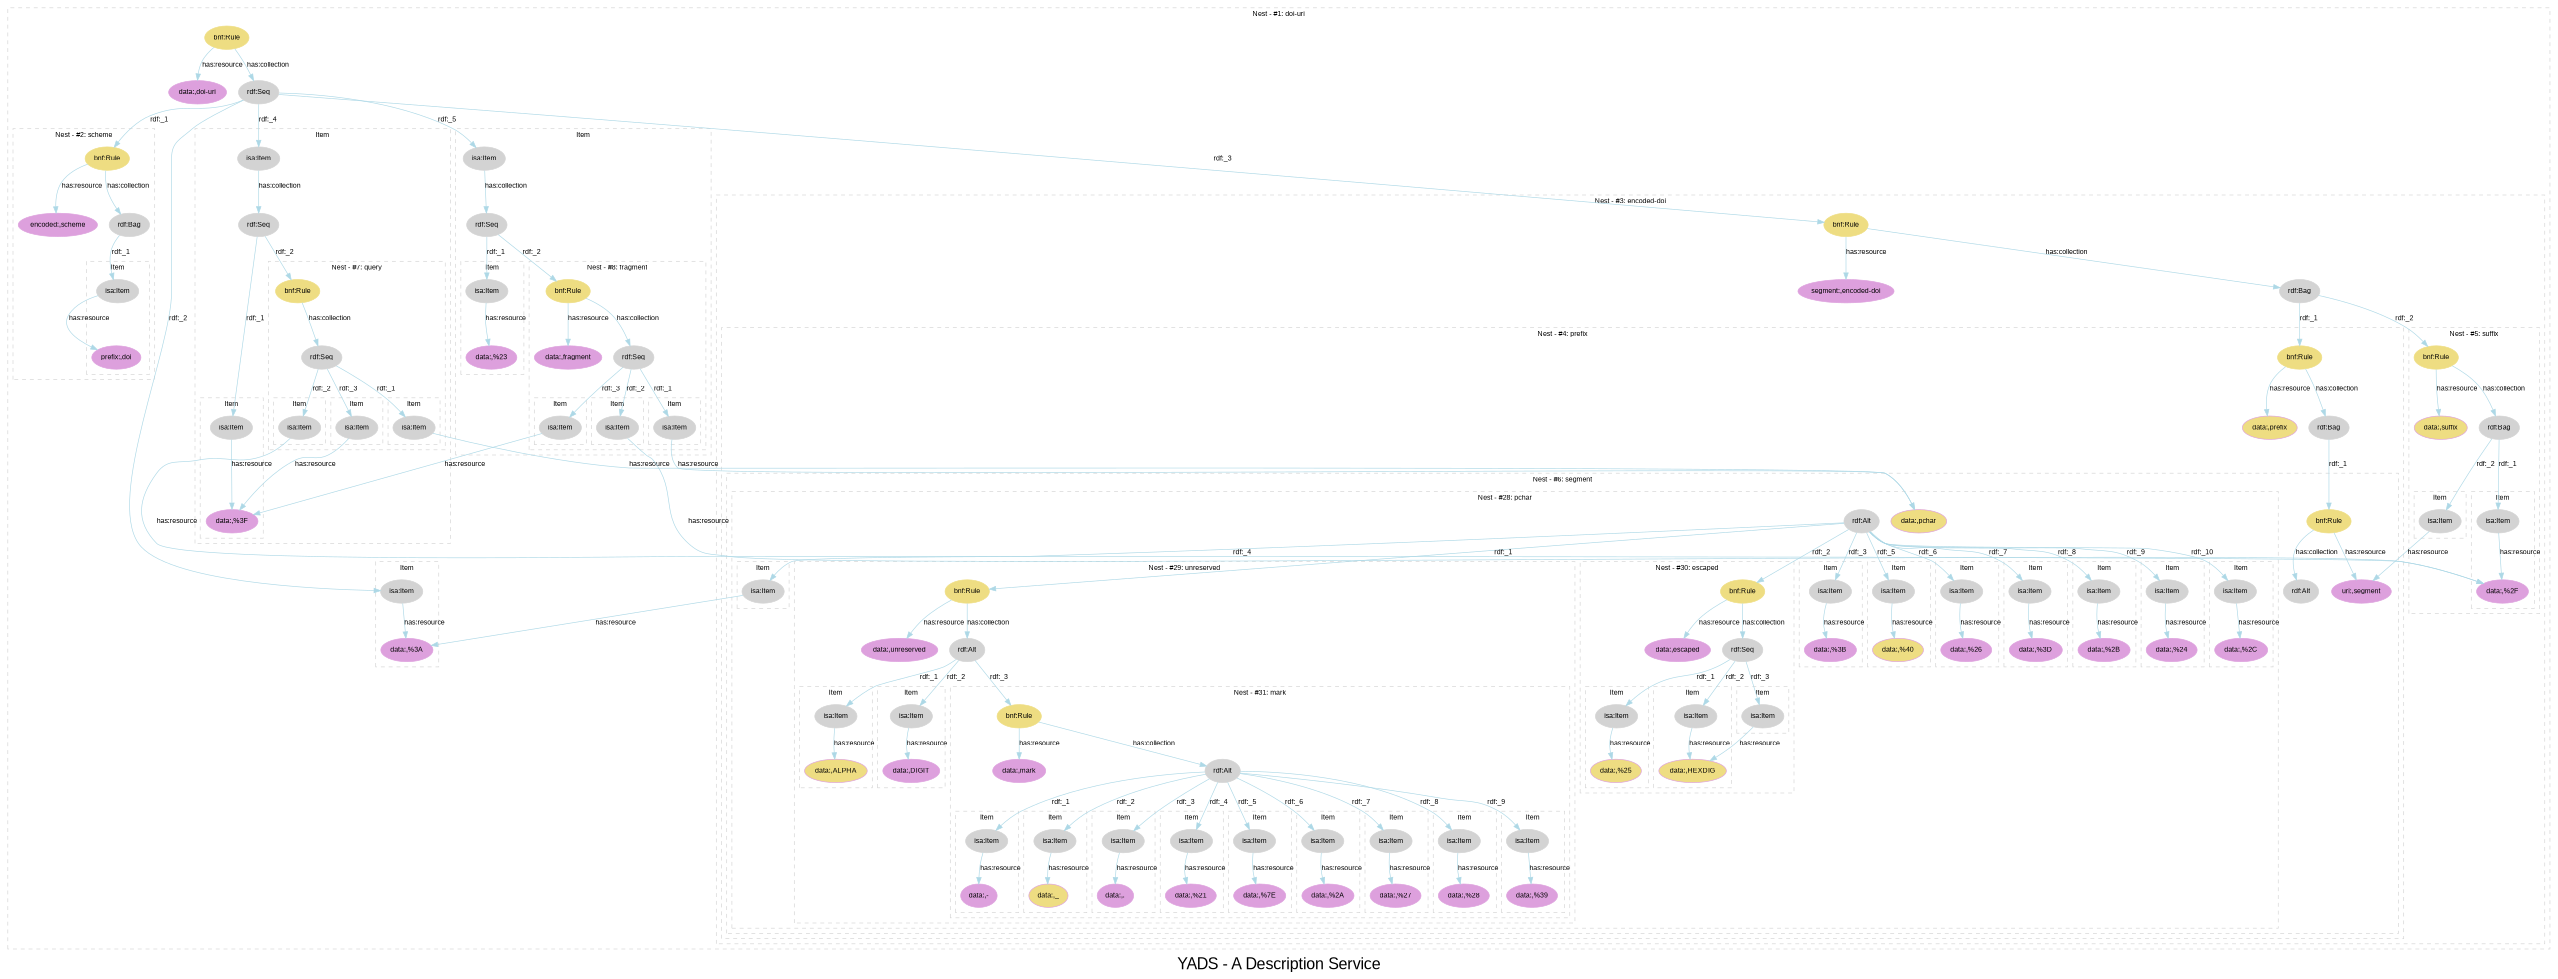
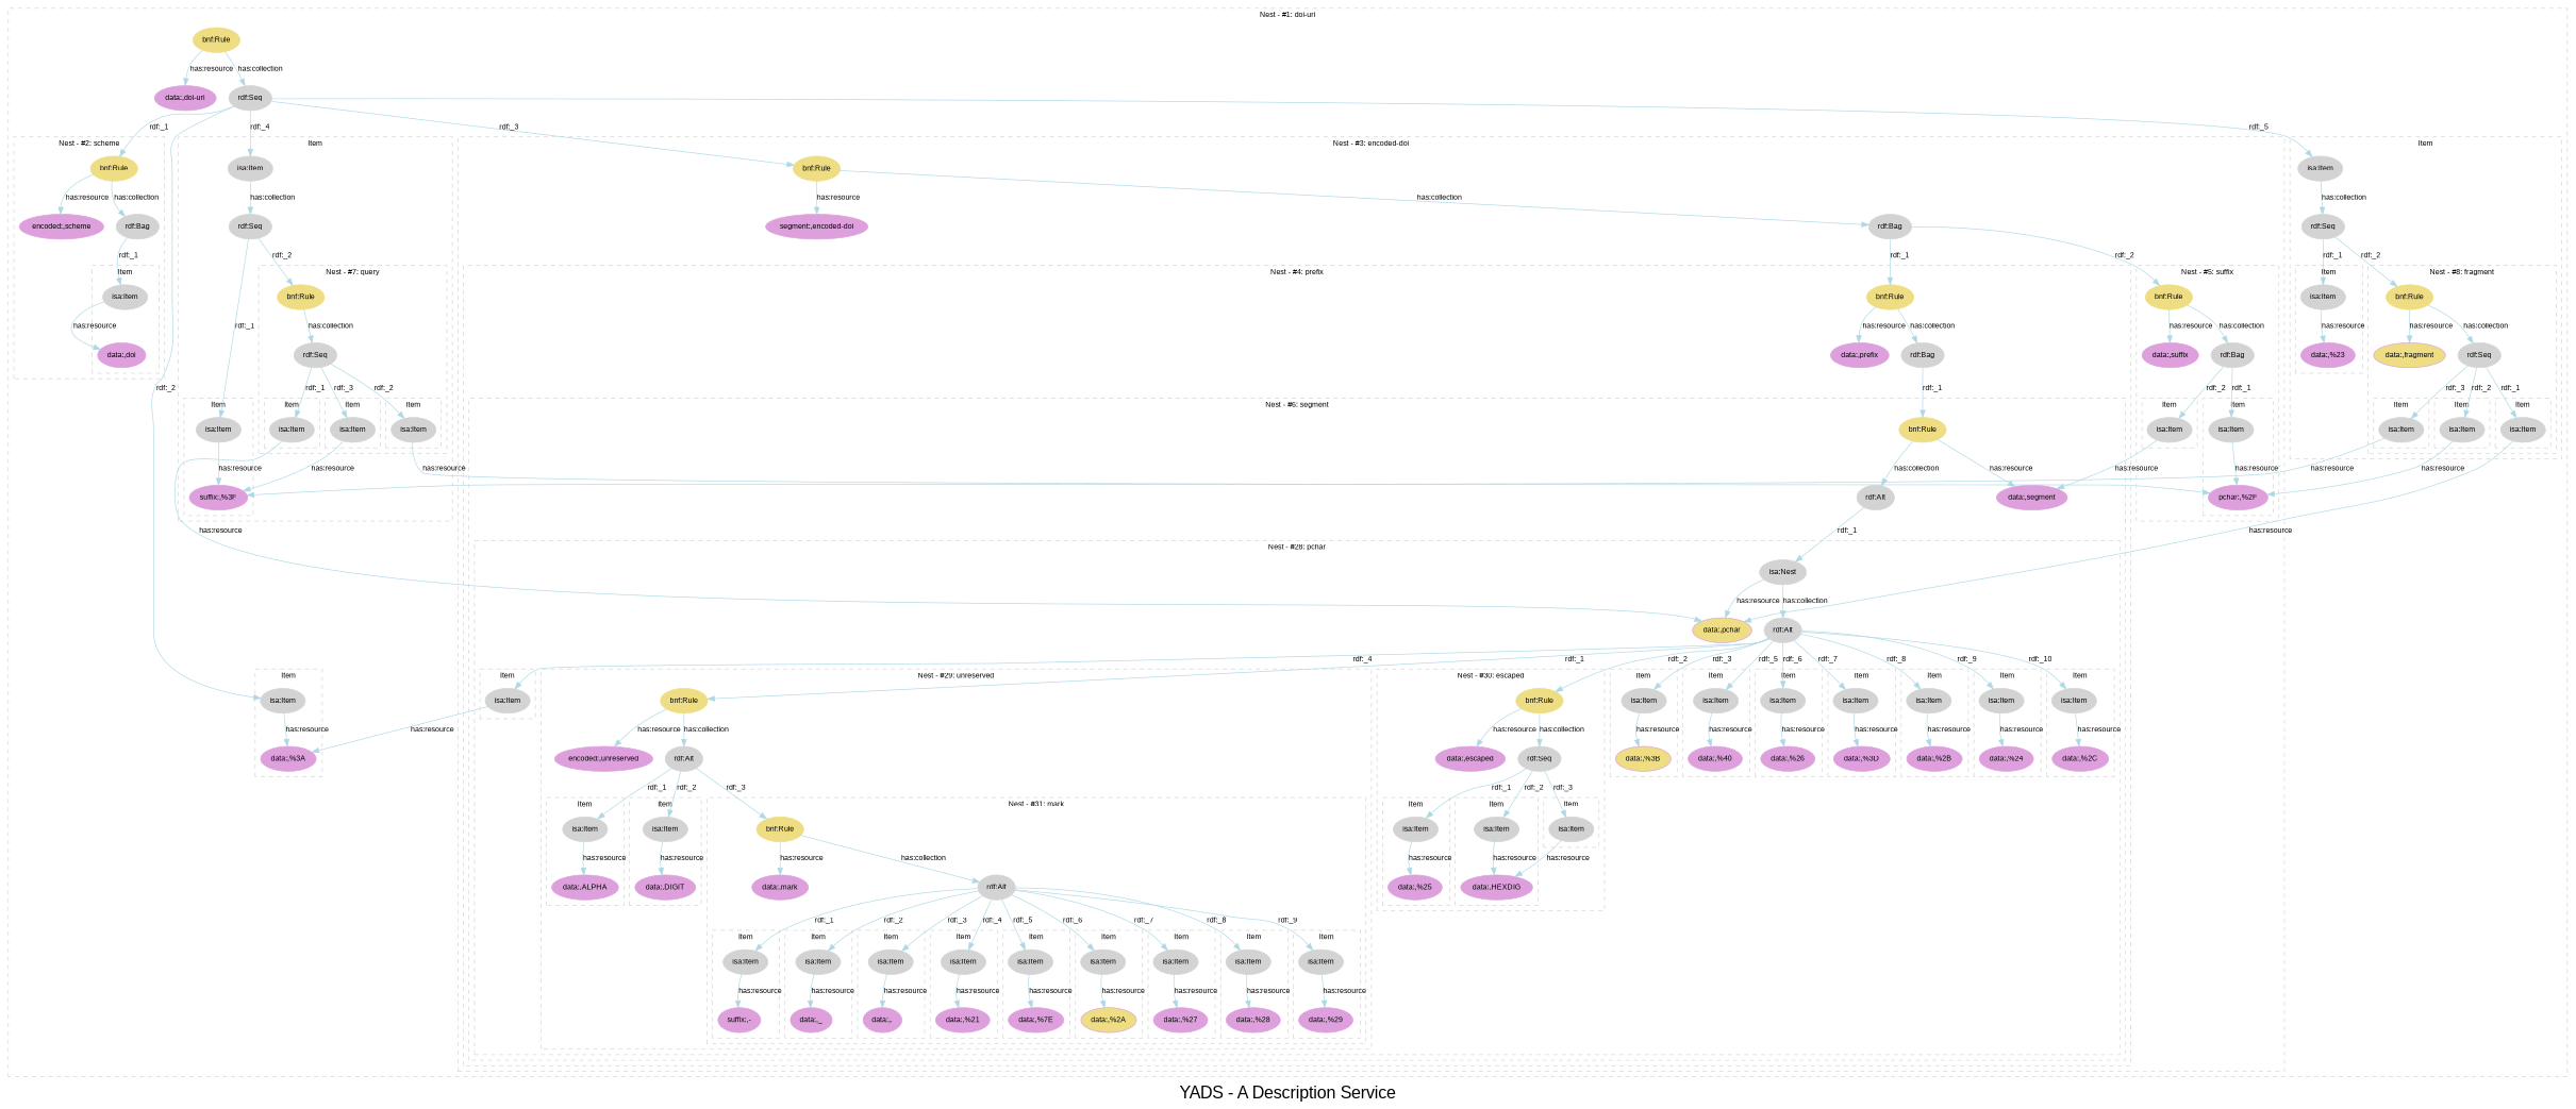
  digraph {
    fontname=arial
    fontsize=24
    label="YADS - A Description Service"
    rankdir=TB
    node [color=lightgrey fontcolor=black fontname=arial fontsize=11 style=filled]
    edge [color=lightblue fontcolor=black fontname=arial fontsize=11 style=filled]
    n1 [label="isa:Item"]
-   "data:,doi" [color=plum label="prefix:,doi"]
+   "data:,doi" [color=plum]
    n3 [color=lightgoldenrod label="bnf:Rule"]
    n4 [color=plum label="encoded:,scheme"]
    n5 [label="rdf:Bag"]
    n6 [label="isa:Item"]
    "data:,%3A" [color=plum]
    n8 [label="isa:Item"]
-   "data:,ALPHA" [color=plum fillcolor=lightgoldenrod]
+   "data:,ALPHA" [color=plum]
    n10 [label="isa:Item"]
    "data:,DIGIT" [color=plum]
    n12 [label="isa:Item"]
-   "data:,-" [color=plum]
+   "data:,-" [color=plum label="suffix:,-"]
    n14 [label="isa:Item"]
-   "data:,_" [color=plum fillcolor=lightgoldenrod]
+   "data:,_" [color=plum]
    n16 [label="isa:Item"]
    "data:,." [color=plum]
    n18 [label="isa:Item"]
    "data:,%21" [color=plum]
    n20 [label="isa:Item"]
    "data:,%7E" [color=plum]
    n22 [label="isa:Item"]
-   "data:,%2A" [color=plum]
+   "data:,%2A" [color=plum fillcolor=lightgoldenrod]
    n24 [label="isa:Item"]
    "data:,%27" [color=plum]
    n26 [label="isa:Item"]
    "data:,%28" [color=plum]
    n28 [label="isa:Item"]
-   "data:,%29" [color=plum label="data:,%39"]
+   "data:,%29" [color=plum]
    n30 [color=lightgoldenrod label="bnf:Rule"]
    "data:,mark" [color=plum]
    n32 [label="rdf:Alt"]
    n33 [color=lightgoldenrod label="bnf:Rule"]
-   "data:,unreserved" [color=plum]
+   "data:,unreserved" [color=plum label="encoded:,unreserved"]
    n35 [label="rdf:Alt"]
    n36 [label="isa:Item"]
-   "data:,%25" [color=plum fillcolor=lightgoldenrod]
+   "data:,%25" [color=plum]
    n38 [label="isa:Item"]
-   "data:,HEXDIG" [color=plum fillcolor=lightgoldenrod]
+   "data:,HEXDIG" [color=plum]
    n40 [label="isa:Item"]
    n41 [color=lightgoldenrod label="bnf:Rule"]
    "data:,escaped" [color=plum]
    n43 [label="rdf:Seq"]
    n44 [label="isa:Item"]
-   "data:,%3B" [color=plum]
+   "data:,%3B" [color=plum fillcolor=lightgoldenrod]
    n46 [label="isa:Item"]
    n47 [label="isa:Item"]
-   "data:,%40" [color=plum fillcolor=lightgoldenrod]
+   "data:,%40" [color=plum]
    n49 [label="isa:Item"]
    "data:,%26" [color=plum]
    n51 [label="isa:Item"]
    "data:,%3D" [color=plum]
    n53 [label="isa:Item"]
    "data:,%2B" [color=plum]
    n55 [label="isa:Item"]
    "data:,%24" [color=plum]
    n57 [label="isa:Item"]
    "data:,%2C" [color=plum]
+   n59 [label="isa:Nest"]
    "data:,pchar" [color=plum fillcolor=lightgoldenrod]
    n61 [label="rdf:Alt"]
    n62 [color=lightgoldenrod label="bnf:Rule"]
-   "data:,segment" [color=plum label="uri:,segment"]
+   "data:,segment" [color=plum]
    n64 [label="rdf:Alt"]
    n65 [color=lightgoldenrod label="bnf:Rule"]
-   "data:,prefix" [color=plum fillcolor=lightgoldenrod]
+   "data:,prefix" [color=plum]
    n67 [label="rdf:Bag"]
    n68 [label="isa:Item"]
-   "data:,%2F" [color=plum]
+   "data:,%2F" [color=plum label="pchar:,%2F"]
    n70 [label="isa:Item"]
    n71 [color=lightgoldenrod label="bnf:Rule"]
-   "data:,suffix" [color=plum fillcolor=lightgoldenrod]
+   "data:,suffix" [color=plum]
    n73 [label="rdf:Bag"]
    n74 [color=lightgoldenrod label="bnf:Rule"]
    n75 [color=plum label="segment:,encoded-doi"]
    n76 [label="rdf:Bag"]
    n77 [label="isa:Item"]
-   "data:,%3F" [color=plum]
+   "data:,%3F" [color=plum label="suffix:,%3F"]
    n79 [label="isa:Item"]
    n80 [label="isa:Item"]
    n81 [label="isa:Item"]
    n82 [color=lightgoldenrod label="bnf:Rule"]
    n83 [label="rdf:Seq"]
    n84 [label="isa:Item"]
    n85 [label="rdf:Seq"]
    n86 [label="isa:Item"]
    "data:,%23" [color=plum]
    n88 [label="isa:Item"]
    n89 [label="isa:Item"]
    n90 [label="isa:Item"]
    n91 [color=lightgoldenrod label="bnf:Rule"]
-   "data:,fragment" [color=plum]
+   "data:,fragment" [color=plum fillcolor=lightgoldenrod]
    n93 [label="rdf:Seq"]
    n94 [label="isa:Item"]
    n95 [label="rdf:Seq"]
    n96 [color=lightgoldenrod label="bnf:Rule"]
    "data:,doi-uri" [color=plum]
    n98 [label="rdf:Seq"]
    subgraph cluster_1 {
      color=lightgrey
      fontcolor=black
      fontsize=11
      label="Nest - \#1: doi-uri"
      style=dashed
      n96
      "data:,doi-uri"
      n98
      subgraph cluster_2 {
        color=lightgrey
        fontcolor=black
        fontsize=11
        label="Nest - \#2: scheme"
        style=dashed
        n3
        n4
        n5
        subgraph cluster_3 {
          color=lightgrey
          fontcolor=black
          fontsize=11
          label=Item
          style=dashed
          n1
          "data:,doi"
        }
      }
      subgraph cluster_4 {
        color=lightgrey
        fontcolor=black
        fontsize=11
        label=Item
        style=dashed
        n6
        "data:,%3A"
      }
      subgraph cluster_5 {
        color=lightgrey
        fontcolor=black
        fontsize=11
        label="Nest - \#3: encoded-doi"
        style=dashed
        n74
        n75
        n76
        subgraph cluster_6 {
          color=lightgrey
          fontcolor=black
          fontsize=11
          label="Nest - \#4: prefix"
          style=dashed
          n65
          "data:,prefix"
          n67
          subgraph cluster_7 {
            color=lightgrey
            fontcolor=black
            fontsize=11
            label="Nest - \#6: segment"
            style=dashed
            n62
            "data:,segment"
            n64
            subgraph cluster_8 {
              color=lightgrey
              fontcolor=black
              fontsize=11
              label="Nest - \#28: pchar"
              style=dashed
+             n59
              "data:,pchar"
              n61
              subgraph cluster_9 {
                color=lightgrey
                fontcolor=black
                fontsize=11
                label="Nest - \#29: unreserved"
                style=dashed
                n33
                "data:,unreserved"
                n35
                subgraph cluster_10 {
                  color=lightgrey
                  fontcolor=black
                  fontsize=11
                  label=Item
                  style=dashed
                  n8
                  "data:,ALPHA"
                }
                subgraph cluster_11 {
                  color=lightgrey
                  fontcolor=black
                  fontsize=11
                  label=Item
                  style=dashed
                  n10
                  "data:,DIGIT"
                }
                subgraph cluster_12 {
                  color=lightgrey
                  fontcolor=black
                  fontsize=11
                  label="Nest - \#31: mark"
                  style=dashed
                  n30
                  "data:,mark"
                  n32
                  subgraph cluster_13 {
                    color=lightgrey
                    fontcolor=black
                    fontsize=11
                    label=Item
                    style=dashed
                    n12
                    "data:,-"
                  }
                  subgraph cluster_14 {
                    color=lightgrey
                    fontcolor=black
                    fontsize=11
                    label=Item
                    style=dashed
                    n14
                    "data:,_"
                  }
                  subgraph cluster_15 {
                    color=lightgrey
                    fontcolor=black
                    fontsize=11
                    label=Item
                    style=dashed
                    n16
                    "data:,."
                  }
                  subgraph cluster_16 {
                    color=lightgrey
                    fontcolor=black
                    fontsize=11
                    label=Item
                    style=dashed
                    n18
                    "data:,%21"
                  }
                  subgraph cluster_17 {
                    color=lightgrey
                    fontcolor=black
                    fontsize=11
                    label=Item
                    style=dashed
                    n20
                    "data:,%7E"
                  }
                  subgraph cluster_18 {
                    color=lightgrey
                    fontcolor=black
                    fontsize=11
                    label=Item
                    style=dashed
                    n22
                    "data:,%2A"
                  }
                  subgraph cluster_19 {
                    color=lightgrey
                    fontcolor=black
                    fontsize=11
                    label=Item
                    style=dashed
                    n24
                    "data:,%27"
                  }
                  subgraph cluster_20 {
                    color=lightgrey
                    fontcolor=black
                    fontsize=11
                    label=Item
                    style=dashed
                    n26
                    "data:,%28"
                  }
                  subgraph cluster_21 {
                    color=lightgrey
                    fontcolor=black
                    fontsize=11
                    label=Item
                    style=dashed
                    n28
                    "data:,%29"
                  }
                }
              }
              subgraph cluster_22 {
                color=lightgrey
                fontcolor=black
                fontsize=11
                label="Nest - \#30: escaped"
                style=dashed
                n41
                "data:,escaped"
                n43
                subgraph cluster_23 {
                  color=lightgrey
                  fontcolor=black
                  fontsize=11
                  label=Item
                  style=dashed
                  n36
                  "data:,%25"
                }
                subgraph cluster_24 {
                  color=lightgrey
                  fontcolor=black
                  fontsize=11
                  label=Item
                  style=dashed
                  n38
                  "data:,HEXDIG"
                }
                subgraph cluster_25 {
                  color=lightgrey
                  fontcolor=black
                  fontsize=11
                  label=Item
                  style=dashed
                  n40
                }
              }
              subgraph cluster_26 {
                color=lightgrey
                fontcolor=black
                fontsize=11
                label=Item
                style=dashed
                n44
                "data:,%3B"
              }
              subgraph cluster_27 {
                color=lightgrey
                fontcolor=black
                fontsize=11
                label=Item
                style=dashed
                n46
              }
              subgraph cluster_28 {
                color=lightgrey
                fontcolor=black
                fontsize=11
                label=Item
                style=dashed
                n47
                "data:,%40"
              }
              subgraph cluster_29 {
                color=lightgrey
                fontcolor=black
                fontsize=11
                label=Item
                style=dashed
                n49
                "data:,%26"
              }
              subgraph cluster_30 {
                color=lightgrey
                fontcolor=black
                fontsize=11
                label=Item
                style=dashed
                n51
                "data:,%3D"
              }
              subgraph cluster_31 {
                color=lightgrey
                fontcolor=black
                fontsize=11
                label=Item
                style=dashed
                n53
                "data:,%2B"
              }
              subgraph cluster_32 {
                color=lightgrey
                fontcolor=black
                fontsize=11
                label=Item
                style=dashed
                n55
                "data:,%24"
              }
              subgraph cluster_33 {
                color=lightgrey
                fontcolor=black
                fontsize=11
                label=Item
                style=dashed
                n57
                "data:,%2C"
              }
            }
          }
        }
        subgraph cluster_34 {
          color=lightgrey
          fontcolor=black
          fontsize=11
          label="Nest - \#5: suffix"
          style=dashed
          n71
          "data:,suffix"
          n73
          subgraph cluster_35 {
            color=lightgrey
            fontcolor=black
            fontsize=11
            label=Item
            style=dashed
            n68
            "data:,%2F"
          }
          subgraph cluster_36 {
            color=lightgrey
            fontcolor=black
            fontsize=11
            label=Item
            style=dashed
            n70
          }
        }
      }
      subgraph cluster_37 {
        color=lightgrey
        fontcolor=black
        fontsize=11
        label=Item
        style=dashed
        n84
        n85
        subgraph cluster_38 {
          color=lightgrey
          fontcolor=black
          fontsize=11
          label=Item
          style=dashed
          n77
          "data:,%3F"
        }
        subgraph cluster_39 {
          color=lightgrey
          fontcolor=black
          fontsize=11
          label="Nest - \#7: query"
          style=dashed
          n82
          n83
          subgraph cluster_40 {
            color=lightgrey
            fontcolor=black
            fontsize=11
            label=Item
            style=dashed
            n79
          }
          subgraph cluster_41 {
            color=lightgrey
            fontcolor=black
            fontsize=11
            label=Item
            style=dashed
            n80
          }
          subgraph cluster_42 {
            color=lightgrey
            fontcolor=black
            fontsize=11
            label=Item
            style=dashed
            n81
          }
        }
      }
      subgraph cluster_43 {
        color=lightgrey
        fontcolor=black
        fontsize=11
        label=Item
        style=dashed
        n94
        n95
        subgraph cluster_44 {
          color=lightgrey
          fontcolor=black
          fontsize=11
          label=Item
          style=dashed
          n86
          "data:,%23"
        }
        subgraph cluster_45 {
          color=lightgrey
          fontcolor=black
          fontsize=11
          label="Nest - \#8: fragment"
          style=dashed
          n91
          "data:,fragment"
          n93
          subgraph cluster_46 {
            color=lightgrey
            fontcolor=black
            fontsize=11
            label=Item
            style=dashed
            n88
          }
          subgraph cluster_47 {
            color=lightgrey
            fontcolor=black
            fontsize=11
            label=Item
            style=dashed
            n89
          }
          subgraph cluster_48 {
            color=lightgrey
            fontcolor=black
            fontsize=11
            label=Item
            style=dashed
            n90
          }
        }
      }
    }
    n1 -> "data:,doi" [label="has:resource"]
    n3 -> n4 [label="has:resource"]
    n3 -> n5 [label="has:collection"]
    n5 -> n1 [label="rdf:_1"]
    n6 -> "data:,%3A" [label="has:resource"]
    n8 -> "data:,ALPHA" [label="has:resource"]
    n10 -> "data:,DIGIT" [label="has:resource"]
    n12 -> "data:,-" [label="has:resource"]
    n14 -> "data:,_" [label="has:resource"]
    n16 -> "data:,." [label="has:resource"]
    n18 -> "data:,%21" [label="has:resource"]
    n20 -> "data:,%7E" [label="has:resource"]
    n22 -> "data:,%2A" [label="has:resource"]
    n24 -> "data:,%27" [label="has:resource"]
    n26 -> "data:,%28" [label="has:resource"]
    n28 -> "data:,%29" [label="has:resource"]
    n30 -> "data:,mark" [label="has:resource"]
    n30 -> n32 [label="has:collection"]
    n32 -> n12 [label="rdf:_1"]
    n32 -> n14 [label="rdf:_2"]
    n32 -> n16 [label="rdf:_3"]
    n32 -> n18 [label="rdf:_4"]
    n32 -> n20 [label="rdf:_5"]
    n32 -> n22 [label="rdf:_6"]
    n32 -> n24 [label="rdf:_7"]
    n32 -> n26 [label="rdf:_8"]
    n32 -> n28 [label="rdf:_9"]
    n33 -> "data:,unreserved" [label="has:resource"]
    n33 -> n35 [label="has:collection"]
    n35 -> n8 [label="rdf:_1"]
    n35 -> n10 [label="rdf:_2"]
    n35 -> n30 [label="rdf:_3"]
    n36 -> "data:,%25" [label="has:resource"]
    n38 -> "data:,HEXDIG" [label="has:resource"]
    n40 -> "data:,HEXDIG" [label="has:resource"]
    n41 -> "data:,escaped" [label="has:resource"]
    n41 -> n43 [label="has:collection"]
    n43 -> n36 [label="rdf:_1"]
    n43 -> n38 [label="rdf:_2"]
    n43 -> n40 [label="rdf:_3"]
    n44 -> "data:,%3B" [label="has:resource"]
    n46 -> "data:,%3A" [label="has:resource"]
    n47 -> "data:,%40" [label="has:resource"]
    n49 -> "data:,%26" [label="has:resource"]
    n51 -> "data:,%3D" [label="has:resource"]
    n53 -> "data:,%2B" [label="has:resource"]
    n55 -> "data:,%24" [label="has:resource"]
    n57 -> "data:,%2C" [label="has:resource"]
+   n59 -> "data:,pchar" [label="has:resource"]
+   n59 -> n61 [label="has:collection"]
    n61 -> n33 [label="rdf:_1"]
    n61 -> n41 [label="rdf:_2"]
    n61 -> n44 [label="rdf:_3"]
    n61 -> n46 [label="rdf:_4"]
    n61 -> n47 [label="rdf:_5"]
    n61 -> n49 [label="rdf:_6"]
    n61 -> n51 [label="rdf:_7"]
    n61 -> n53 [label="rdf:_8"]
    n61 -> n55 [label="rdf:_9"]
    n61 -> n57 [label="rdf:_10"]
    n62 -> "data:,segment" [label="has:resource"]
    n62 -> n64 [label="has:collection"]
+   n64 -> n59 [label="rdf:_1"]
    n65 -> "data:,prefix" [label="has:resource"]
    n65 -> n67 [label="has:collection"]
    n67 -> n62 [label="rdf:_1"]
    n68 -> "data:,%2F" [label="has:resource"]
    n70 -> "data:,segment" [label="has:resource"]
    n71 -> "data:,suffix" [label="has:resource"]
    n71 -> n73 [label="has:collection"]
    n73 -> n68 [label="rdf:_1"]
    n73 -> n70 [label="rdf:_2"]
    n74 -> n75 [label="has:resource"]
    n74 -> n76 [label="has:collection"]
    n76 -> n65 [label="rdf:_1"]
    n76 -> n71 [label="rdf:_2"]
    n77 -> "data:,%3F" [label="has:resource"]
    n79 -> "data:,pchar" [label="has:resource"]
    n80 -> "data:,%2F" [label="has:resource"]
    n81 -> "data:,%3F" [label="has:resource"]
    n82 -> n83 [label="has:collection"]
    n83 -> n79 [label="rdf:_1"]
    n83 -> n80 [label="rdf:_2"]
    n83 -> n81 [label="rdf:_3"]
    n84 -> n85 [label="has:collection"]
    n85 -> n77 [label="rdf:_1"]
    n85 -> n82 [label="rdf:_2"]
    n86 -> "data:,%23" [label="has:resource"]
    n88 -> "data:,pchar" [label="has:resource"]
    n89 -> "data:,%2F" [label="has:resource"]
    n90 -> "data:,%3F" [label="has:resource"]
    n91 -> "data:,fragment" [label="has:resource"]
    n91 -> n93 [label="has:collection"]
    n93 -> n88 [label="rdf:_1"]
    n93 -> n89 [label="rdf:_2"]
    n93 -> n90 [label="rdf:_3"]
    n94 -> n95 [label="has:collection"]
    n95 -> n86 [label="rdf:_1"]
    n95 -> n91 [label="rdf:_2"]
    n96 -> "data:,doi-uri" [label="has:resource"]
    n96 -> n98 [label="has:collection"]
    n98 -> n3 [label="rdf:_1"]
    n98 -> n6 [label="rdf:_2"]
    n98 -> n74 [label="rdf:_3"]
    n98 -> n84 [label="rdf:_4"]
    n98 -> n94 [label="rdf:_5"]
  }
